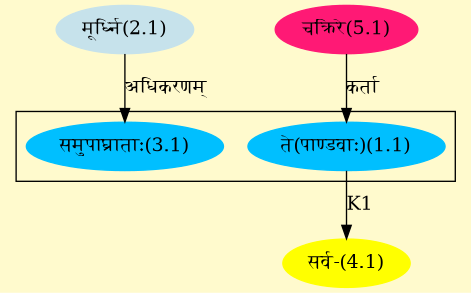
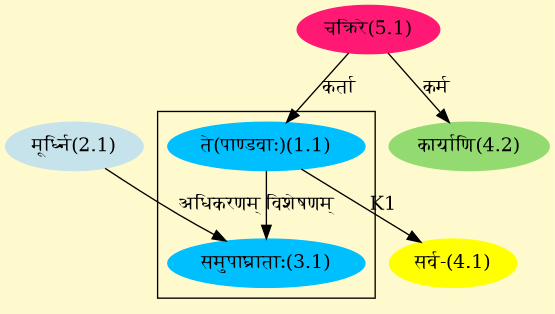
  digraph {
    bgcolor=lemonchiffon1
    compound=true
    rankdir=BT
    node [color="#00BFFF" style=filled]
    edge [dir=back]
    n1 [label="समुपाघ्राताः(3.1)"]
    n2 [label="ते(पाण्डवाः)(1.1)"]
    n3 [color="#C6E2EB" label="मूर्ध्नि(2.1)"]
    n4 [color="#FF1975" label="चक्रिरे(5.1)"]
    n5 [color="#FFFF00" label="सर्व-(4.1)"]
+   n6 [color="#93DB70" label="कार्याणि(4.2)"]
    subgraph cluster_1 {
      n1
      n2
    }
+   n1 -> n2 [label="विशेषणम्"]
    n1 -> n3 [label="अधिकरणम्"]
    n2 -> n4 [label="कर्ता"]
    n5 -> n2 [label=K1]
+   n6 -> n4 [label="कर्म"]
  }
